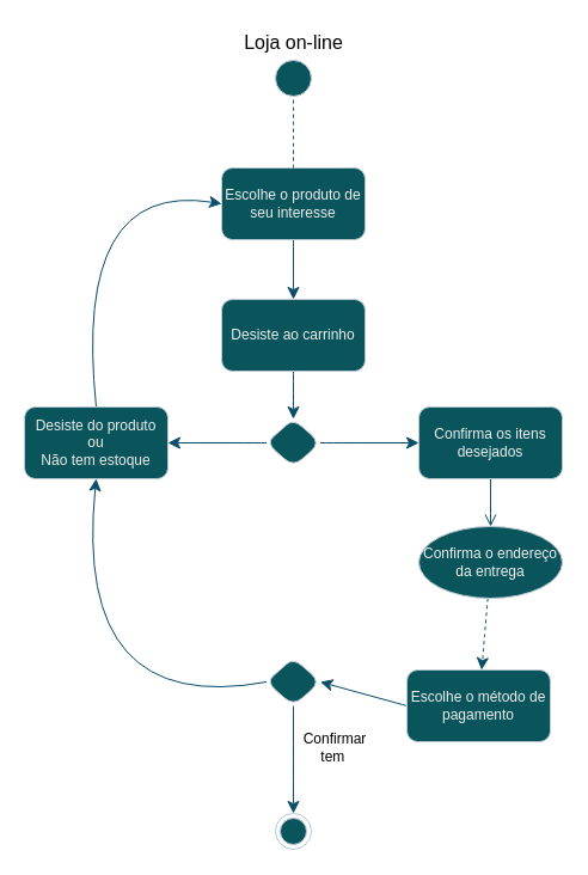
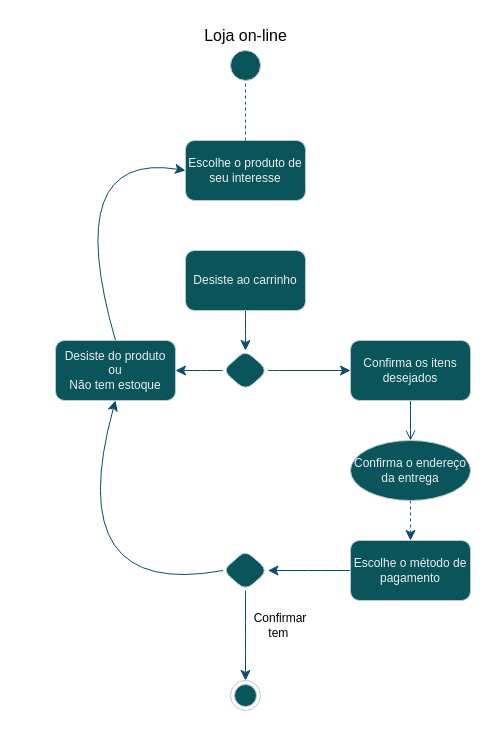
  <mxCell id="0" />
  <mxCell id="1" parent="0" />
  <mxCell id="2" value="" style="verticalLabelPosition=bottom;verticalAlign=top;html=1;shape=mxgraph.flowchart.on-page_reference;fillColor=#09555B;labelBackgroundColor=none;strokeColor=#BAC8D3;fontColor=#EEEEEE;" vertex="1" parent="1"><mxGeometry x="230" y="50" width="30" height="30" as="geometry" /></mxCell>
- <mxCell id="3" style="edgeStyle=none;curved=1;rounded=0;orthogonalLoop=1;jettySize=auto;html=1;exitX=0.5;exitY=1;exitDx=0;exitDy=0;entryX=0.5;entryY=0;entryDx=0;entryDy=0;strokeColor=#0B4D6A;fontSize=12;startSize=8;endSize=8;" edge="1" parent="1" source="4" target="11"><mxGeometry relative="1" as="geometry" /></mxCell>
  <mxCell id="4" value="Escolhe o produto de seu interesse" style="rounded=1;whiteSpace=wrap;html=1;labelBackgroundColor=none;fillColor=#09555B;strokeColor=#BAC8D3;fontColor=#EEEEEE;" vertex="1" parent="1"><mxGeometry x="185" y="140" width="120" height="60" as="geometry" /></mxCell>
  <mxCell id="5" value="" style="edgeStyle=none;curved=1;rounded=0;orthogonalLoop=1;jettySize=auto;html=1;strokeColor=#0B4D6A;fontSize=12;startSize=8;endSize=8;" edge="1" parent="1" source="7" target="13"><mxGeometry relative="1" as="geometry" /></mxCell>
  <mxCell id="6" value="" style="edgeStyle=none;curved=1;rounded=0;orthogonalLoop=1;jettySize=auto;html=1;strokeColor=#0B4D6A;fontSize=12;startSize=8;endSize=8;" edge="1" parent="1" source="7" target="15"><mxGeometry relative="1" as="geometry" /></mxCell>
  <mxCell id="7" value="" style="rhombus;whiteSpace=wrap;html=1;rounded=1;fillColor=#09555B;labelBackgroundColor=none;strokeColor=#BAC8D3;fontColor=#EEEEEE;" vertex="1" parent="1"><mxGeometry x="222.5" y="350" width="45" height="40" as="geometry" /></mxCell>
  <mxCell id="8" value="Loja on-line" style="text;align=center;fillColor=none;html=1;verticalAlign=middle;whiteSpace=wrap;rounded=0;fontSize=16;" vertex="1" parent="1"><mxGeometry x="202.5" y="20" width="85" height="30" as="geometry" /></mxCell>
  <mxCell id="9" value="" style="endArrow=none;dashed=1;html=1;rounded=0;strokeColor=#0B4D6A;fontSize=12;startSize=8;endSize=8;curved=1;exitX=0.5;exitY=0;exitDx=0;exitDy=0;entryX=0.5;entryY=1;entryDx=0;entryDy=0;entryPerimeter=0;" edge="1" parent="1" source="4" target="2"><mxGeometry width="50" height="50" relative="1" as="geometry"><mxPoint x="140" y="120" as="sourcePoint" /><mxPoint x="190" y="70" as="targetPoint" /></mxGeometry></mxCell>
  <mxCell id="10" style="edgeStyle=none;curved=1;rounded=0;orthogonalLoop=1;jettySize=auto;html=1;exitX=0.5;exitY=1;exitDx=0;exitDy=0;entryX=0.5;entryY=0;entryDx=0;entryDy=0;strokeColor=#0B4D6A;fontSize=12;startSize=8;endSize=8;" edge="1" parent="1" source="11" target="7"><mxGeometry relative="1" as="geometry" /></mxCell>
  <mxCell id="11" value="Desiste ao carrinho" style="rounded=1;whiteSpace=wrap;html=1;strokeColor=#BAC8D3;fontColor=#EEEEEE;fillColor=#09555B;" vertex="1" parent="1"><mxGeometry x="185" y="250" width="120" height="60" as="geometry" /></mxCell>
  <mxCell id="12" style="edgeStyle=none;curved=1;rounded=0;orthogonalLoop=1;jettySize=auto;html=1;exitX=0.5;exitY=0;exitDx=0;exitDy=0;entryX=0;entryY=0.5;entryDx=0;entryDy=0;strokeColor=#0B4D6A;fontSize=12;startSize=8;endSize=8;" edge="1" parent="1" source="13" target="4"><mxGeometry relative="1" as="geometry"><Array as="points"><mxPoint x="60" y="150" /></Array></mxGeometry></mxCell>
- <mxCell id="13" value="Desiste do produto&lt;div&gt;ou&lt;/div&gt;&lt;div&gt;Não tem estoque&lt;/div&gt;" style="whiteSpace=wrap;html=1;fillColor=#09555B;strokeColor=#BAC8D3;fontColor=#EEEEEE;rounded=1;labelBackgroundColor=none;" vertex="1" parent="1"><mxGeometry x="20" y="340" width="120" height="60" as="geometry" /></mxCell>
+ <mxCell id="13" value="Desiste do produto&lt;div&gt;ou&lt;/div&gt;&lt;div&gt;Não tem estoque&lt;/div&gt;" style="whiteSpace=wrap;html=1;fillColor=#09555B;strokeColor=#BAC8D3;fontColor=#EEEEEE;rounded=1;labelBackgroundColor=none;" vertex="1" parent="1"><mxGeometry x="55" y="340" width="120" height="60" as="geometry" /></mxCell>
  <mxCell id="14" value="" style="edgeStyle=none;curved=1;rounded=0;orthogonalLoop=1;jettySize=auto;html=1;strokeColor=#0B4D6A;fontSize=12;startSize=8;endSize=8;endArrow=open;" edge="1" parent="1" source="15" target="17"><mxGeometry relative="1" as="geometry" /></mxCell>
  <mxCell id="15" value="Confirma os itens desejados" style="whiteSpace=wrap;html=1;fillColor=#09555B;strokeColor=#BAC8D3;fontColor=#EEEEEE;rounded=1;labelBackgroundColor=none;" vertex="1" parent="1"><mxGeometry x="350" y="340" width="120" height="60" as="geometry" /></mxCell>
  <mxCell id="16" value="" style="edgeStyle=none;curved=1;rounded=0;orthogonalLoop=1;jettySize=auto;html=1;strokeColor=#0B4D6A;fontSize=12;startSize=8;endSize=8;dashed=1;" edge="1" parent="1" source="17" target="19"><mxGeometry relative="1" as="geometry" /></mxCell>
  <mxCell id="17" value="Confirma o endereço da entrega" style="ellipse;whiteSpace=wrap;html=1;fillColor=#09555B;strokeColor=#BAC8D3;fontColor=#EEEEEE;labelBackgroundColor=none;" vertex="1" parent="1"><mxGeometry x="350" y="440" width="120" height="60" as="geometry" /></mxCell>
  <mxCell id="18" style="edgeStyle=none;curved=1;rounded=0;orthogonalLoop=1;jettySize=auto;html=1;exitX=0;exitY=0.5;exitDx=0;exitDy=0;entryX=1;entryY=0.5;entryDx=0;entryDy=0;strokeColor=#0B4D6A;fontSize=12;startSize=8;endSize=8;" edge="1" parent="1" source="19" target="21"><mxGeometry relative="1" as="geometry" /></mxCell>
- <mxCell id="19" value="Escolhe o método de pagamento" style="whiteSpace=wrap;html=1;fillColor=#09555B;strokeColor=#BAC8D3;fontColor=#EEEEEE;rounded=1;labelBackgroundColor=none;" vertex="1" parent="1"><mxGeometry x="340" y="560" width="120" height="60" as="geometry" /></mxCell>
+ <mxCell id="19" value="Escolhe o método de pagamento" style="whiteSpace=wrap;html=1;fillColor=#09555B;strokeColor=#BAC8D3;fontColor=#EEEEEE;rounded=1;labelBackgroundColor=none;" vertex="1" parent="1"><mxGeometry x="350" y="540" width="120" height="60" as="geometry" /></mxCell>
  <mxCell id="20" style="edgeStyle=none;curved=1;rounded=0;orthogonalLoop=1;jettySize=auto;html=1;exitX=0;exitY=0.5;exitDx=0;exitDy=0;entryX=0.5;entryY=1;entryDx=0;entryDy=0;strokeColor=#0B4D6A;fontSize=12;startSize=8;endSize=8;" edge="1" parent="1" source="21" target="13"><mxGeometry relative="1" as="geometry"><Array as="points"><mxPoint x="60" y="600" /></Array></mxGeometry></mxCell>
  <mxCell id="21" value="" style="rhombus;whiteSpace=wrap;html=1;rounded=1;fillColor=#09555B;labelBackgroundColor=none;strokeColor=#BAC8D3;fontColor=#EEEEEE;" vertex="1" parent="1"><mxGeometry x="222.5" y="550" width="45" height="40" as="geometry" /></mxCell>
  <mxCell id="22" value="" style="edgeStyle=none;curved=1;rounded=0;orthogonalLoop=1;jettySize=auto;html=1;strokeColor=#0B4D6A;fontSize=12;startSize=8;endSize=8;" edge="1" parent="1" source="21" target="23"><mxGeometry relative="1" as="geometry"><mxPoint x="245" y="590" as="sourcePoint" /><mxPoint x="245" y="680" as="targetPoint" /></mxGeometry></mxCell>
  <mxCell id="23" value="" style="ellipse;html=1;shape=endState;fillColor=#09555B;strokeColor=#BAC8D3;labelBackgroundColor=none;fontColor=#EEEEEE;" vertex="1" parent="1"><mxGeometry x="230" y="680" width="30" height="30" as="geometry" /></mxCell>
  <mxCell id="24" value="Confirmar tem&amp;nbsp;" style="text;html=1;align=center;verticalAlign=middle;whiteSpace=wrap;rounded=0;fillColor=none;" vertex="1" parent="1"><mxGeometry x="250" y="610" width="60" height="30" as="geometry" /></mxCell>
